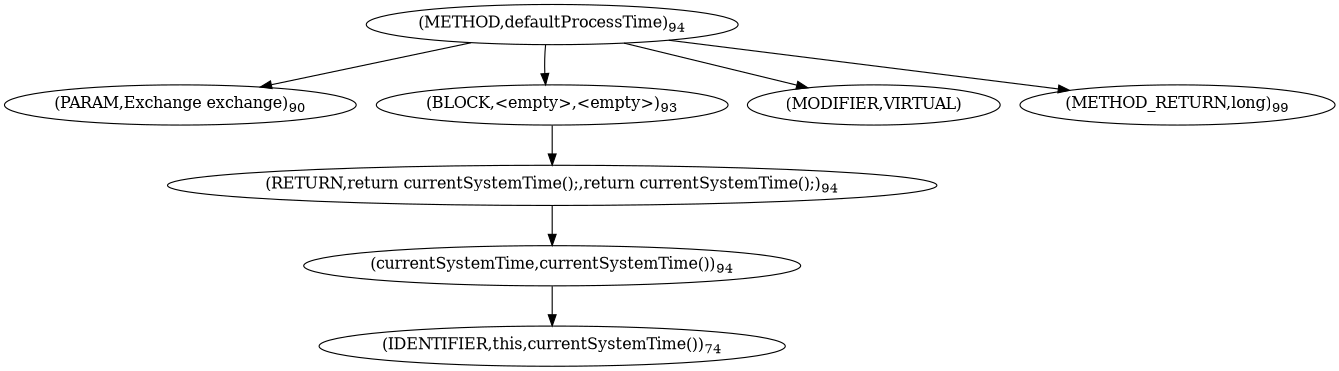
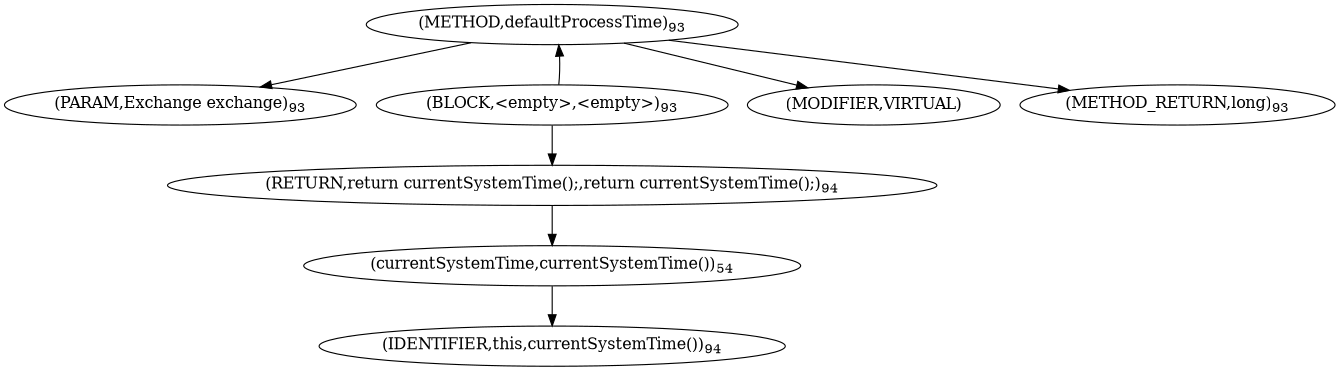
  digraph {
    fontname="DejaVu Serif"
    node [fontname="DejaVu Serif"]
    edge [fontname="DejaVu Serif"]
-   n1 [label=<(METHOD,defaultProcessTime)<SUB>94</SUB>>]
-   n2 [label=<(PARAM,Exchange exchange)<SUB>90</SUB>>]
+   n1 [label=<(METHOD,defaultProcessTime)<SUB>93</SUB>>]
+   n2 [label=<(PARAM,Exchange exchange)<SUB>93</SUB>>]
    n3 [label=<(BLOCK,&lt;empty&gt;,&lt;empty&gt;)<SUB>93</SUB>>]
    n4 [label=<(MODIFIER,VIRTUAL)>]
-   n5 [label=<(METHOD_RETURN,long)<SUB>99</SUB>>]
+   n5 [label=<(METHOD_RETURN,long)<SUB>93</SUB>>]
    n6 [label=<(RETURN,return currentSystemTime();,return currentSystemTime();)<SUB>94</SUB>>]
-   n7 [label=<(currentSystemTime,currentSystemTime())<SUB>94</SUB>>]
-   n8 [label=<(IDENTIFIER,this,currentSystemTime())<SUB>74</SUB>>]
+   n7 [label=<(currentSystemTime,currentSystemTime())<SUB>54</SUB>>]
+   n8 [label=<(IDENTIFIER,this,currentSystemTime())<SUB>94</SUB>>]
    n1 -> n2
-   n1 -> n3
+   n3 -> n1
    n1 -> n4
    n1 -> n5
    n3 -> n6
    n6 -> n7
    n7 -> n8
  }
